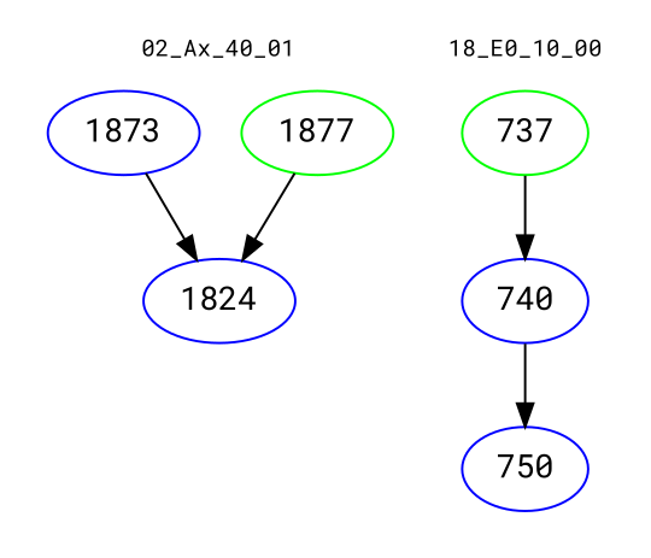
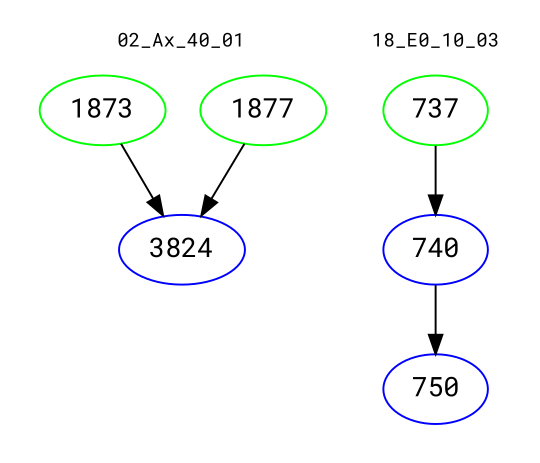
  digraph {
    fontname="Roboto Mono"
    node [color=blue fontname="Roboto Mono"]
    edge [color=black fontname="Roboto Mono"]
    n1 [color=green label=1877]
-   n2 [label=1873]
-   n3 [label=1824]
+   n2 [color=green label=1873]
+   n3 [label=3824]
    n4 [color=green label=737]
    n5 [label=740]
    n6 [label=750]
    subgraph cluster_1 {
      color=white
      fontsize=10
      label="02_Ax_40_01"
      n1
      n2
      n3
    }
    subgraph cluster_2 {
      color=white
      fontsize=10
-     label="18_E0_10_00"
+     label="18_E0_10_03"
      n4
      n5
      n6
    }
    n1 -> n3
    n2 -> n3
    n4 -> n5
    n5 -> n6
  }
